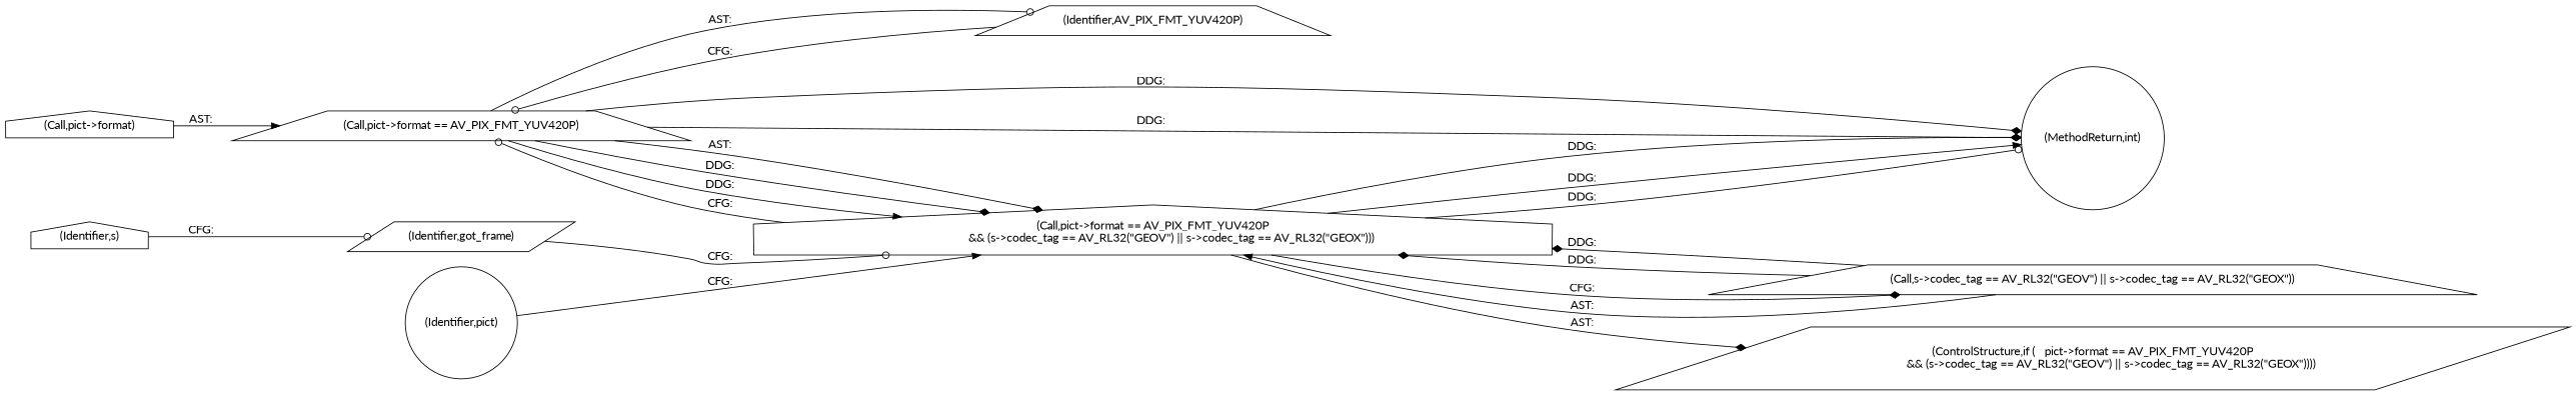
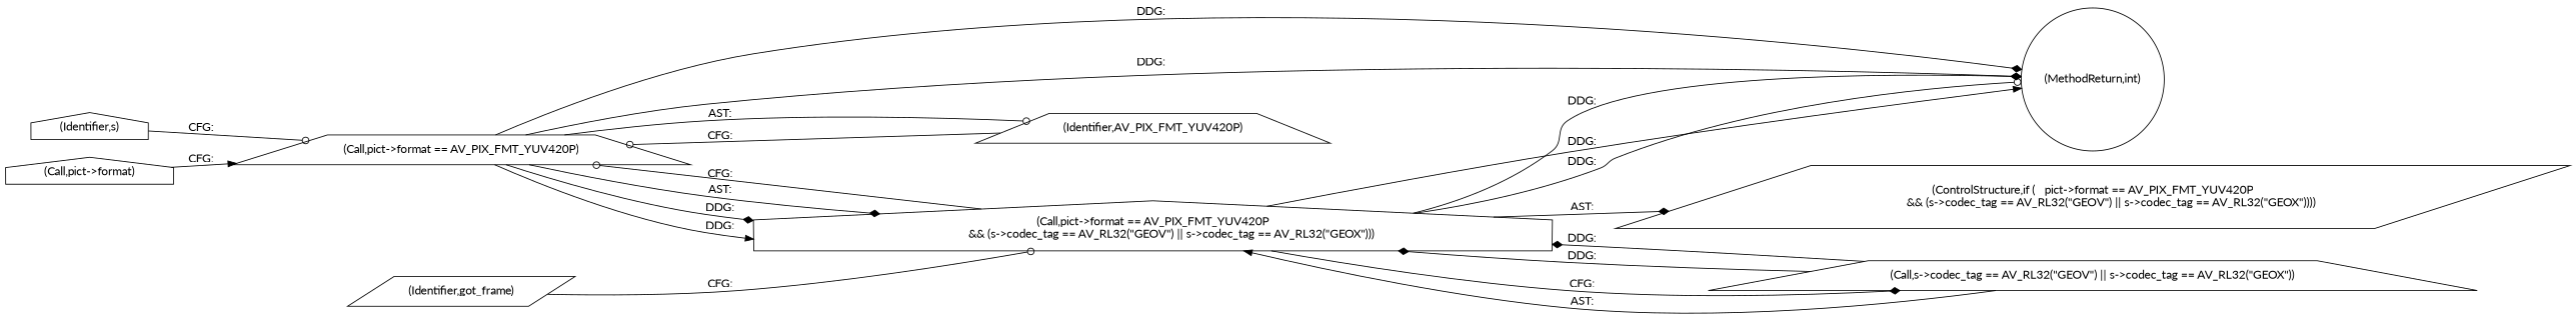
  digraph {
    fontname=Lato
    rankdir=LR
    node [fontname=Lato shape=trapezium]
    edge [arrowhead=diamond fontname=Lato]
    n1 [label="(Call,pict->format == AV_PIX_FMT_YUV420P)"]
    n2 [label="(Call,pict->format == AV_PIX_FMT_YUV420P\n            && (s->codec_tag == AV_RL32(\"GEOV\") || s->codec_tag == AV_RL32(\"GEOX\")))" shape=house]
    n3 [label="(Identifier,AV_PIX_FMT_YUV420P)"]
    n4 [label="(MethodReturn,int)" shape=circle]
    n5 [label="(ControlStructure,if (   pict->format == AV_PIX_FMT_YUV420P\n            && (s->codec_tag == AV_RL32(\"GEOV\") || s->codec_tag == AV_RL32(\"GEOX\"))))" shape=parallelogram]
    n6 [label="(Call,s->codec_tag == AV_RL32(\"GEOV\") || s->codec_tag == AV_RL32(\"GEOX\"))"]
    n7 [label="(Identifier,got_frame)" shape=parallelogram]
    n8 [label="(Identifier,s)" shape=house]
    n9 [label="(Call,pict->format)" shape=house]
-   n10 [label="(Identifier,pict)" shape=circle]
    n1 -> n2 [label="AST: "]
    n1 -> n2 [label="DDG: "]
    n1 -> n2 [arrowhead=normal label="DDG: "]
    n1 -> n3 [arrowhead=odot label="AST: "]
    n1 -> n4 [label="DDG: "]
    n1 -> n4 [label="DDG: "]
    n2 -> n1 [arrowhead=odot label="CFG: "]
    n2 -> n4 [label="DDG: "]
    n2 -> n4 [arrowhead=normal label="DDG: "]
    n2 -> n4 [arrowhead=odot label="DDG: "]
    n2 -> n5 [label="AST: "]
    n2 -> n6 [label="CFG: "]
    n3 -> n1 [arrowhead=odot label="CFG: "]
    n6 -> n2 [arrowhead=normal label="AST: "]
    n6 -> n2 [label="DDG: "]
    n6 -> n2 [label="DDG: "]
    n7 -> n2 [arrowhead=odot label="CFG: "]
-   n8 -> n7 [arrowhead=odot label="CFG: "]
-   n9 -> n1 [arrowhead=normal label="AST: "]
-   n10 -> n2 [arrowhead=normal label="CFG: "]
+   n8 -> n1 [arrowhead=odot label="CFG: "]
+   n9 -> n1 [arrowhead=normal label="CFG: "]
  }
